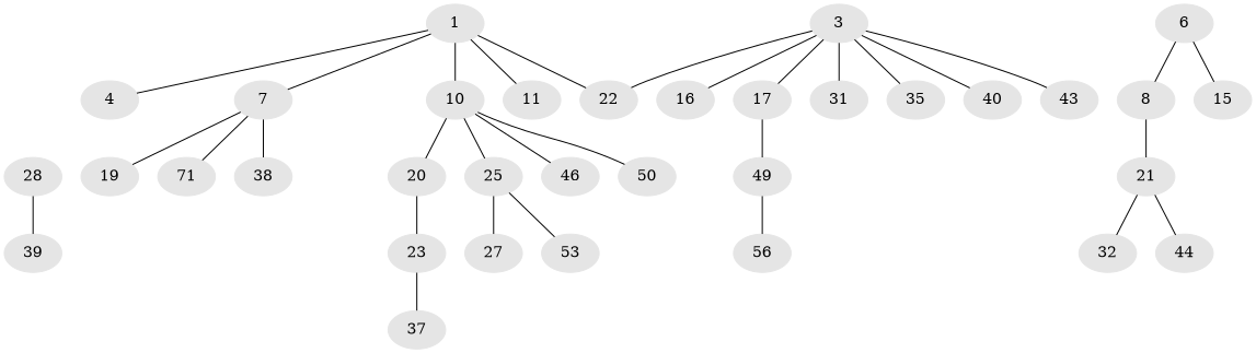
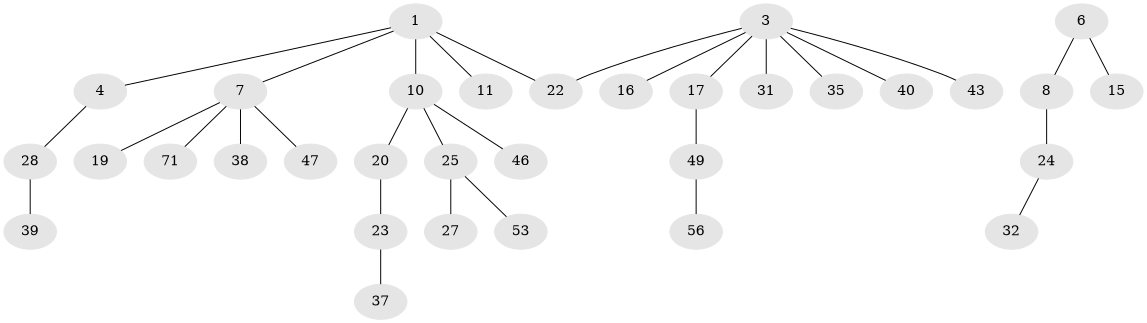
  graph {
    fontname="DejaVu Serif"
    node [color=gray90 fontname="DejaVu Serif" style=filled]
    edge [fontname="DejaVu Serif"]
    1 [super="+2"]
    4 [super="+12"]
    7 [super="+18"]
    10 [super="+13"]
    11 [super="+30"]
    22 [super="+26"]
    3 [super="+5"]
    16
    17
    31
    35 [super="+55"]
    40
    43
    28 [super="+34"]
    19
    n16 [label=71 super="+54"]
    38
+   47
    20
    25 [super="+36"]
    46
-   50
    6 [super="+9"]
    8 [super="+14"]
    15 [super="+33"]
    n26 [label=49 super="+51"]
    39
-   24 [super="+42" label=21]
+   24 [super="+42"]
    32 [super="+52"]
-   44 [super="+49"]
    23 [super="+29"]
    27 [super="+57"]
    53
    56
    37
    1 -- 4
    1 -- 7
    1 -- 10
    1 -- 11
    1 -- 22
+   4 -- 28
    7 -- 19
    7 -- n16
    7 -- 38
+   7 -- 47
    10 -- 20
    10 -- 25
    10 -- 46
-   10 -- 50
    3 -- 22
    3 -- 16
    3 -- 17
    3 -- 31
    3 -- 35
    3 -- 40
    3 -- 43
    17 -- n26
    28 -- 39
    20 -- 23
    25 -- 27
    25 -- 53
    6 -- 8
    6 -- 15
    8 -- 24
    n26 -- 56
    24 -- 32
-   24 -- 44
    23 -- 37
  }
